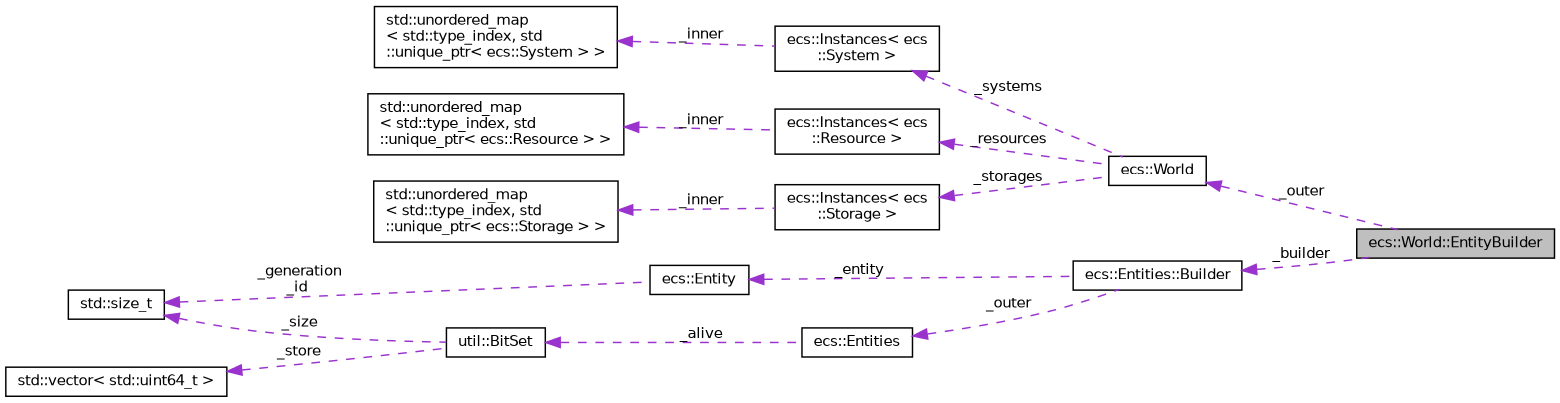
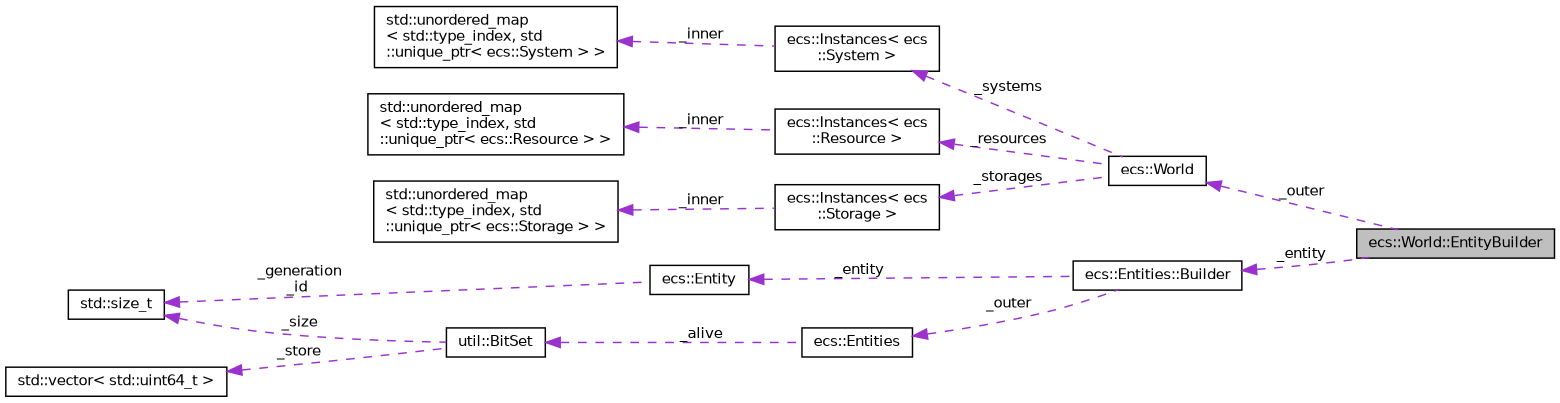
  digraph {
    rankdir=LR
    node [color=black fillcolor=white fontname=Helvetica fontsize=10 shape=record style=filled]
    edge [color=darkorchid3 dir=back fontname=Helvetica fontsize=10 labelfontname=Helvetica labelfontsize=10 style=dashed]
    n1 [fillcolor=grey75 fontcolor=black height=0.2 label="ecs::World::EntityBuilder" width=0.4]
    n2 [height=0.2 label="ecs::World" width=0.4]
    n3 [height=0.2 label="ecs::Instances\< ecs\l::System \>" width=0.4]
    n4 [height=0.2 label="std::unordered_map\l\< std::type_index, std\l::unique_ptr\< ecs::System \> \>" width=0.4]
    n5 [height=0.2 label="ecs::Instances\< ecs\l::Resource \>" width=0.4]
    n6 [height=0.2 label="std::unordered_map\l\< std::type_index, std\l::unique_ptr\< ecs::Resource \> \>" width=0.4]
    n7 [height=0.2 label="ecs::Instances\< ecs\l::Storage \>" width=0.4]
    n8 [height=0.2 label="std::unordered_map\l\< std::type_index, std\l::unique_ptr\< ecs::Storage \> \>" width=0.4]
    n9 [height=0.2 label="ecs::Entities::Builder" width=0.4]
    n10 [height=0.2 label="ecs::Entity" width=0.4]
    n11 [height=0.2 label="std::size_t" width=0.4]
    n12 [height=0.2 label="util::BitSet" width=0.4]
    n13 [height=0.2 label="ecs::Entities" width=0.4]
    n14 [height=0.2 label="std::vector\< std::uint64_t \>" width=0.4]
    n2 -> n1 [label=" _outer"]
    n3 -> n2 [label=" _systems"]
    n4 -> n3 [label=" _inner"]
    n5 -> n2 [label=" _resources"]
    n6 -> n5 [label=" _inner"]
    n7 -> n2 [label=" _storages"]
    n8 -> n7 [label=" _inner"]
-   n9 -> n1 [label=" _builder"]
+   n9 -> n1 [label=" _entity"]
    n10 -> n9 [label=" _entity"]
    n11 -> n10 [label=" _generation\n_id"]
    n11 -> n12 [label=" _size"]
    n12 -> n13 [label=" _alive"]
    n13 -> n9 [label=" _outer"]
    n14 -> n12 [label=" _store"]
  }
